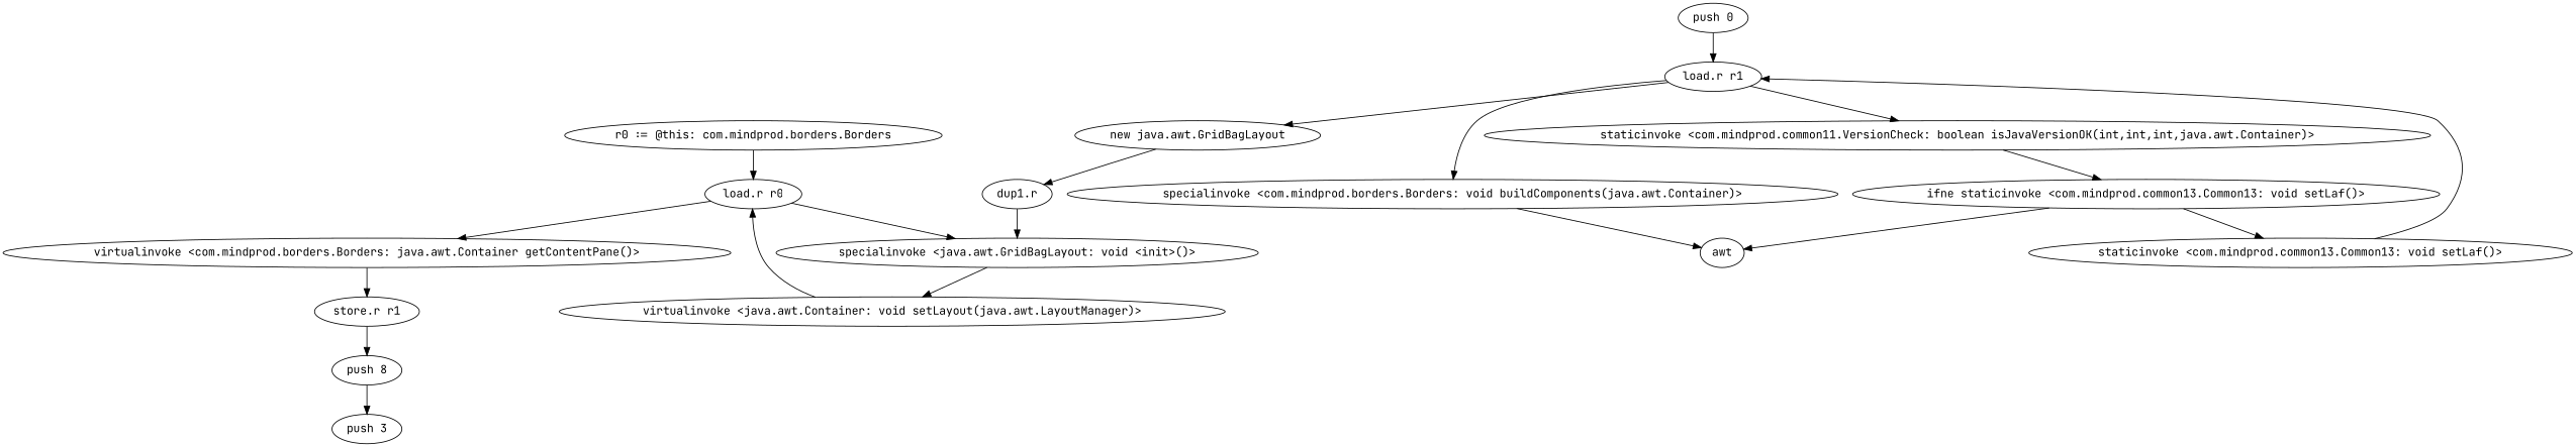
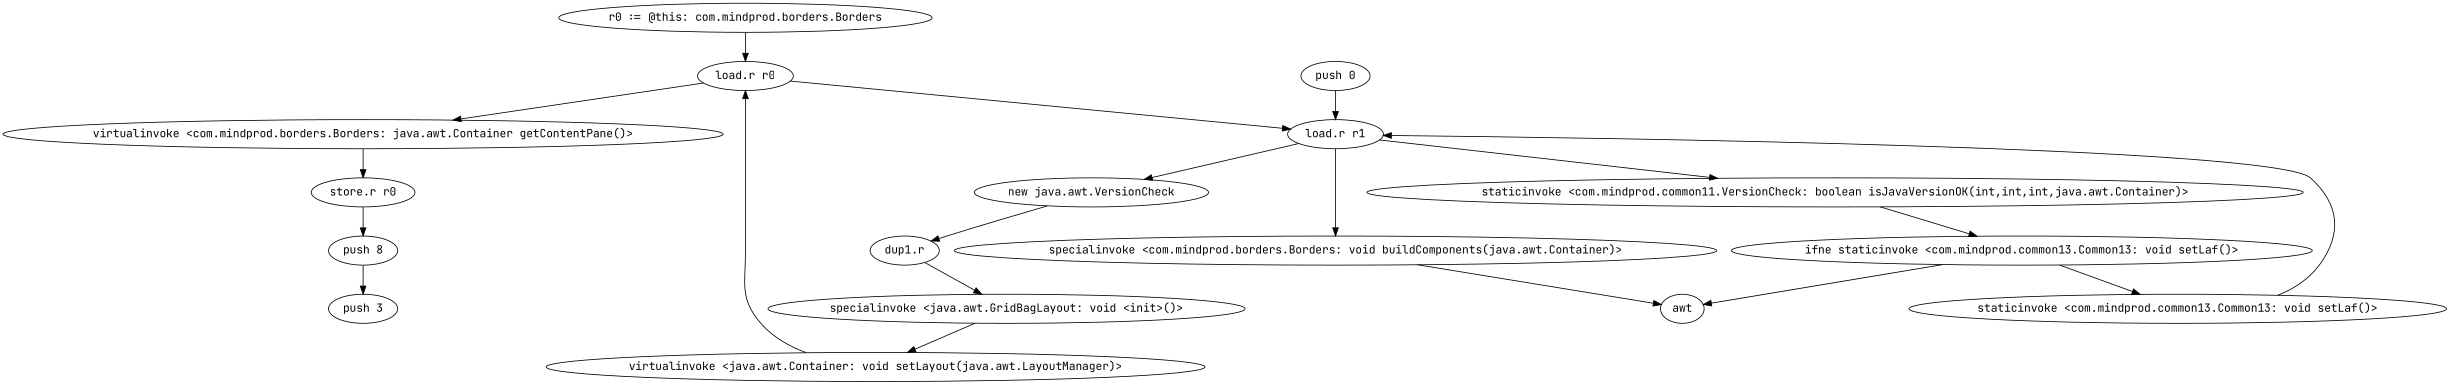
  digraph {
    fontname="JetBrains Mono"
    node [fontname="JetBrains Mono"]
    edge [fontname="JetBrains Mono"]
    "r0 := @this: com.mindprod.borders.Borders"
    "load.r r0"
    "virtualinvoke <com.mindprod.borders.Borders: java.awt.Container getContentPane()>"
    "load.r r1"
-   "store.r r1"
+   "store.r r1" [label="store.r r0"]
    "staticinvoke <com.mindprod.common11.VersionCheck: boolean isJavaVersionOK(int,int,int,java.awt.Container)>"
-   "new java.awt.GridBagLayout"
+   "new java.awt.GridBagLayout" [label="new java.awt.VersionCheck"]
    "specialinvoke <com.mindprod.borders.Borders: void buildComponents(java.awt.Container)>"
    n9 [label="push 8"]
    "push 3"
    "push 0"
    "ifne staticinvoke <com.mindprod.common13.Common13: void setLaf()>"
    "dup1.r"
    n14 [label=awt]
    "staticinvoke <com.mindprod.common13.Common13: void setLaf()>"
    "specialinvoke <java.awt.GridBagLayout: void <init>()>"
    "virtualinvoke <java.awt.Container: void setLayout(java.awt.LayoutManager)>"
    "r0 := @this: com.mindprod.borders.Borders" -> "load.r r0"
    "load.r r0" -> "virtualinvoke <com.mindprod.borders.Borders: java.awt.Container getContentPane()>"
-   "load.r r0" -> "specialinvoke <java.awt.GridBagLayout: void <init>()>"
+   "load.r r0" -> "load.r r1"
    "virtualinvoke <com.mindprod.borders.Borders: java.awt.Container getContentPane()>" -> "store.r r1"
    "load.r r1" -> "staticinvoke <com.mindprod.common11.VersionCheck: boolean isJavaVersionOK(int,int,int,java.awt.Container)>"
    "load.r r1" -> "new java.awt.GridBagLayout"
    "load.r r1" -> "specialinvoke <com.mindprod.borders.Borders: void buildComponents(java.awt.Container)>"
    "store.r r1" -> n9
    "staticinvoke <com.mindprod.common11.VersionCheck: boolean isJavaVersionOK(int,int,int,java.awt.Container)>" -> "ifne staticinvoke <com.mindprod.common13.Common13: void setLaf()>"
    "new java.awt.GridBagLayout" -> "dup1.r"
    "specialinvoke <com.mindprod.borders.Borders: void buildComponents(java.awt.Container)>" -> n14
    n9 -> "push 3"
    "push 0" -> "load.r r1"
    "ifne staticinvoke <com.mindprod.common13.Common13: void setLaf()>" -> n14
    "ifne staticinvoke <com.mindprod.common13.Common13: void setLaf()>" -> "staticinvoke <com.mindprod.common13.Common13: void setLaf()>"
    "dup1.r" -> "specialinvoke <java.awt.GridBagLayout: void <init>()>"
    "staticinvoke <com.mindprod.common13.Common13: void setLaf()>" -> "load.r r1"
    "specialinvoke <java.awt.GridBagLayout: void <init>()>" -> "virtualinvoke <java.awt.Container: void setLayout(java.awt.LayoutManager)>"
    "virtualinvoke <java.awt.Container: void setLayout(java.awt.LayoutManager)>" -> "load.r r0"
  }
